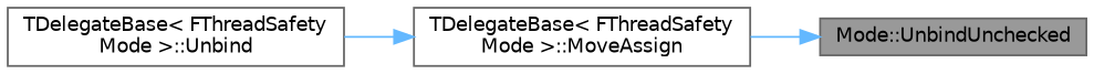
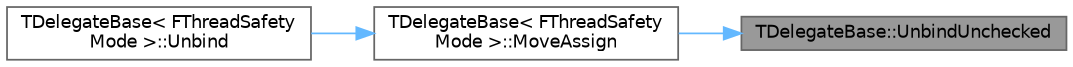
  digraph {
    rankdir=RL
    node [color=grey40 fillcolor=white fontname=Helvetica fontsize=10 shape=box style=filled]
    edge [color=steelblue1 dir=back fontname=Helvetica fontsize=10 labelfontname=Helvetica labelfontsize=10 style=solid]
-   n1 [color=gray40 fillcolor=grey60 fontcolor=black height=0.2 label="Mode::UnbindUnchecked" width=0.4]
+   n1 [color=gray40 fillcolor=grey60 fontcolor=black height=0.2 label="TDelegateBase::UnbindUnchecked" width=0.4]
    n2 [height=0.2 label="TDelegateBase\< FThreadSafety\lMode \>::MoveAssign" width=0.4]
    n3 [height=0.2 label="TDelegateBase\< FThreadSafety\lMode \>::Unbind" width=0.4]
    n1 -> n2
    n2 -> n3
  }
